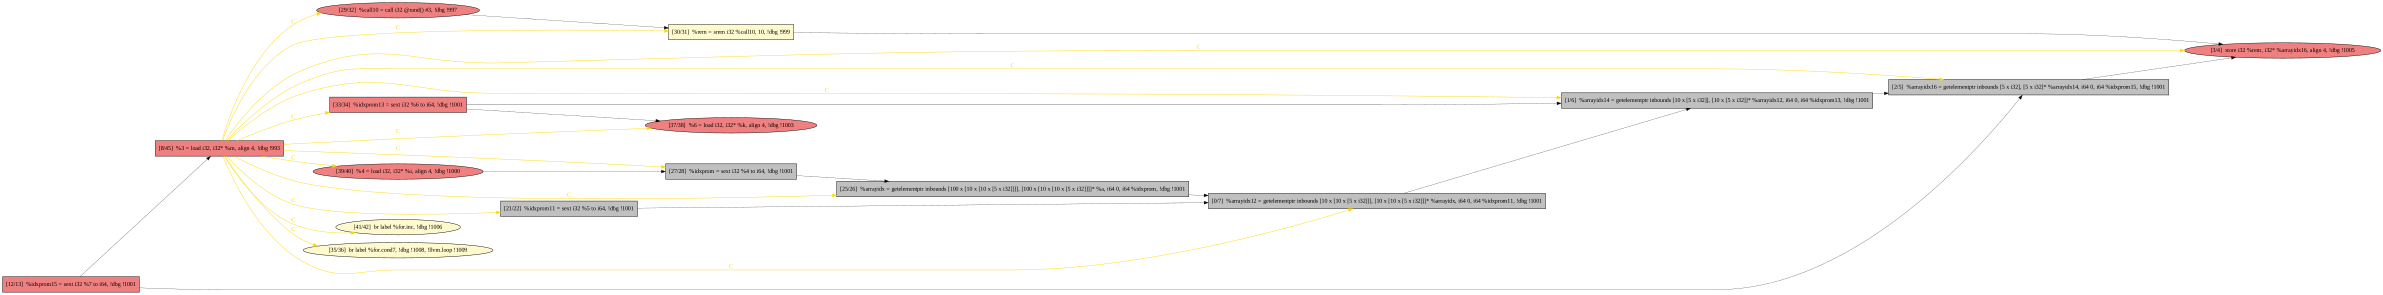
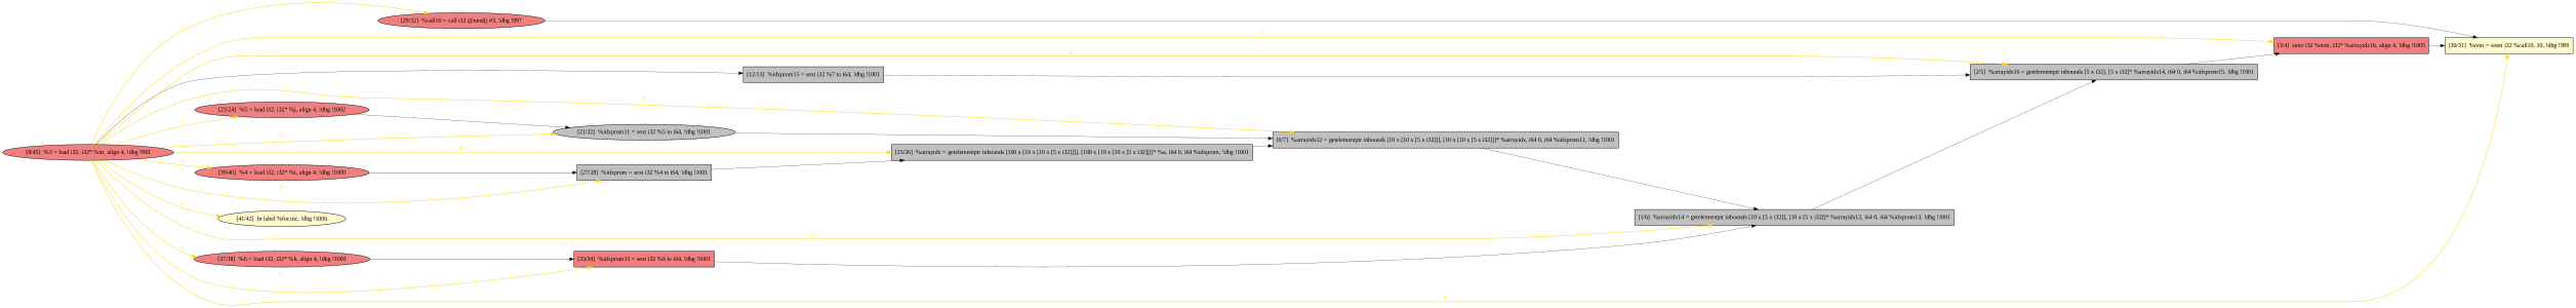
  digraph {
    fontname="Liberation Serif"
    rankdir=LR
    node [fillcolor=lightcoral fontname="Liberation Serif" shape=rectangle style=filled]
    edge [color=gold fontcolor=gold fontname="Liberation Serif" penwidth=1.0 style=solid]
-   n1 [label="[8/45]  %3 = load i32, i32* %m, align 4, !dbg !993" shape=box]
-   n2 [fillcolor=grey label="[21/22]  %idxprom11 = sext i32 %5 to i64, !dbg !1001"]
+   n1 [label="[8/45]  %3 = load i32, i32* %m, align 4, !dbg !993" shape=ellipse]
+   n2 [fillcolor=grey label="[21/22]  %idxprom11 = sext i32 %5 to i64, !dbg !1001" shape=ellipse]
    n3 [fillcolor=grey label="[27/28]  %idxprom = sext i32 %4 to i64, !dbg !1001"]
    n4 [label="[39/40]  %4 = load i32, i32* %i, align 4, !dbg !1000" shape=ellipse]
-   n5 [label="[12/13]  %idxprom15 = sext i32 %7 to i64, !dbg !1001"]
+   n5 [fillcolor=grey label="[12/13]  %idxprom15 = sext i32 %7 to i64, !dbg !1001"]
    n6 [label="[33/34]  %idxprom13 = sext i32 %6 to i64, !dbg !1001"]
    n7 [label="[37/38]  %6 = load i32, i32* %k, align 4, !dbg !1003" shape=ellipse]
    n8 [label="[29/32]  %call10 = call i32 @rand() #3, !dbg !997" shape=ellipse]
-   n9 [label="[3/4]  store i32 %rem, i32* %arrayidx16, align 4, !dbg !1005" shape=ellipse]
+   n9 [label="[3/4]  store i32 %rem, i32* %arrayidx16, align 4, !dbg !1005" shape=box]
    n10 [fillcolor=lemonchiffon label="[30/31]  %rem = srem i32 %call10, 10, !dbg !999"]
    n11 [fillcolor=grey label="[2/5]  %arrayidx16 = getelementptr inbounds [5 x i32], [5 x i32]* %arrayidx14, i64 0, i64 %idxprom15, !dbg !1001"]
    n12 [fillcolor=lemonchiffon label="[41/42]  br label %for.inc, !dbg !1006" shape=ellipse]
-   n13 [fillcolor=lemonchiffon label="[35/36]  br label %for.cond7, !dbg !1008, !llvm.loop !1009" shape=ellipse]
    n14 [fillcolor=grey label="[25/26]  %arrayidx = getelementptr inbounds [100 x [10 x [10 x [5 x i32]]]], [100 x [10 x [10 x [5 x i32]]]]* %a, i64 0, i64 %idxprom, !dbg !1001"]
    n15 [fillcolor=grey label="[0/7]  %arrayidx12 = getelementptr inbounds [10 x [10 x [5 x i32]]], [10 x [10 x [5 x i32]]]* %arrayidx, i64 0, i64 %idxprom11, !dbg !1001"]
+   n16 [label="[23/24]  %5 = load i32, i32* %j, align 4, !dbg !1002" shape=ellipse]
    n17 [fillcolor=grey label="[1/6]  %arrayidx14 = getelementptr inbounds [10 x [5 x i32]], [10 x [5 x i32]]* %arrayidx12, i64 0, i64 %idxprom13, !dbg !1001"]
    n1 -> n2 [label=C]
    n1 -> n3 [label=C]
    n1 -> n4 [label=C]
-   n5 -> n1 [color=black fontcolor=black penwidth=0.5]
+   n1 -> n5 [color=black fontcolor=black penwidth=0.5]
    n1 -> n6 [label=C]
    n1 -> n7 [label=C]
    n1 -> n8 [label=C]
    n1 -> n9 [label=C]
    n1 -> n10 [label=C]
    n1 -> n11 [label=C]
    n1 -> n12 [label=C]
-   n1 -> n13 [label=C]
    n1 -> n14 [label=C]
    n1 -> n15 [label=C]
+   n1 -> n16 [label=C]
    n1 -> n17 [label=C]
    n2 -> n15 [color=black fontcolor=black penwidth=0.5]
    n3 -> n14 [color=black fontcolor=black penwidth=0.5]
    n4 -> n3 [color=black fontcolor=black penwidth=0.5]
    n5 -> n11 [color=black fontcolor=black penwidth=0.5]
    n6 -> n17 [color=black fontcolor=black penwidth=0.5]
-   n6 -> n7 [color=black fontcolor=black penwidth=0.5]
+   n7 -> n6 [color=black fontcolor=black penwidth=0.5]
    n8 -> n10 [color=black fontcolor=black penwidth=0.5]
-   n10 -> n9 [color=black fontcolor=black penwidth=0.5]
+   n9 -> n10 [color=black fontcolor=black penwidth=0.5]
    n11 -> n9 [color=black fontcolor=black penwidth=0.5]
    n14 -> n15 [color=black fontcolor=black penwidth=0.5]
    n15 -> n17 [color=black fontcolor=black penwidth=0.5]
+   n16 -> n2 [color=black fontcolor=black penwidth=0.5]
    n17 -> n11 [color=black fontcolor=black penwidth=0.5]
  }
